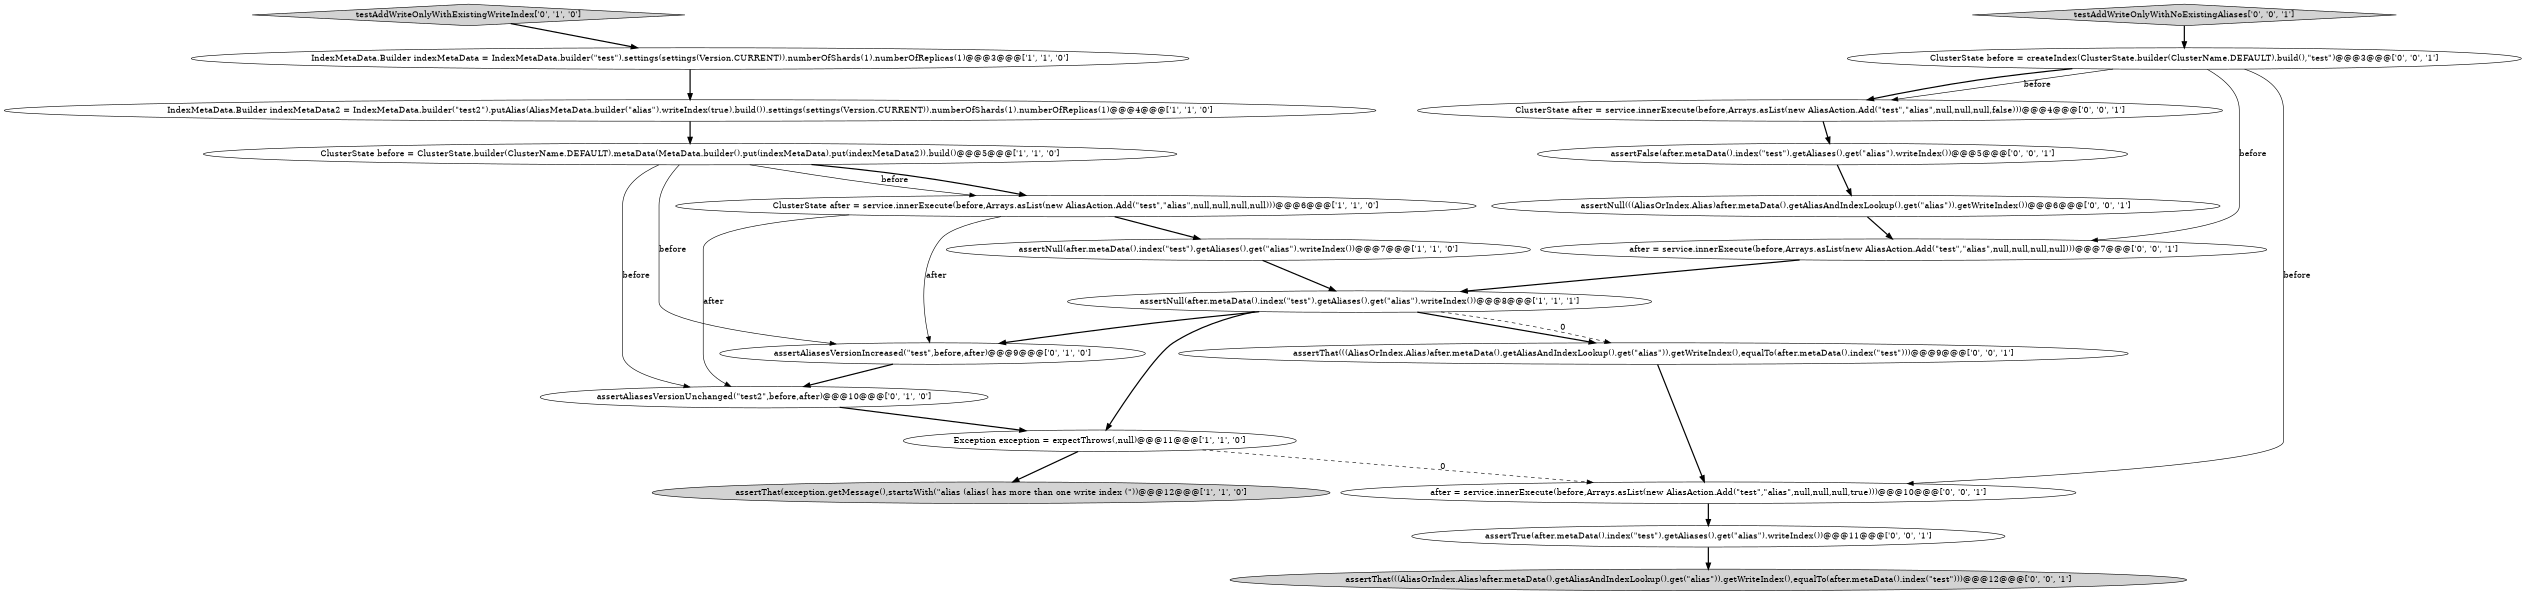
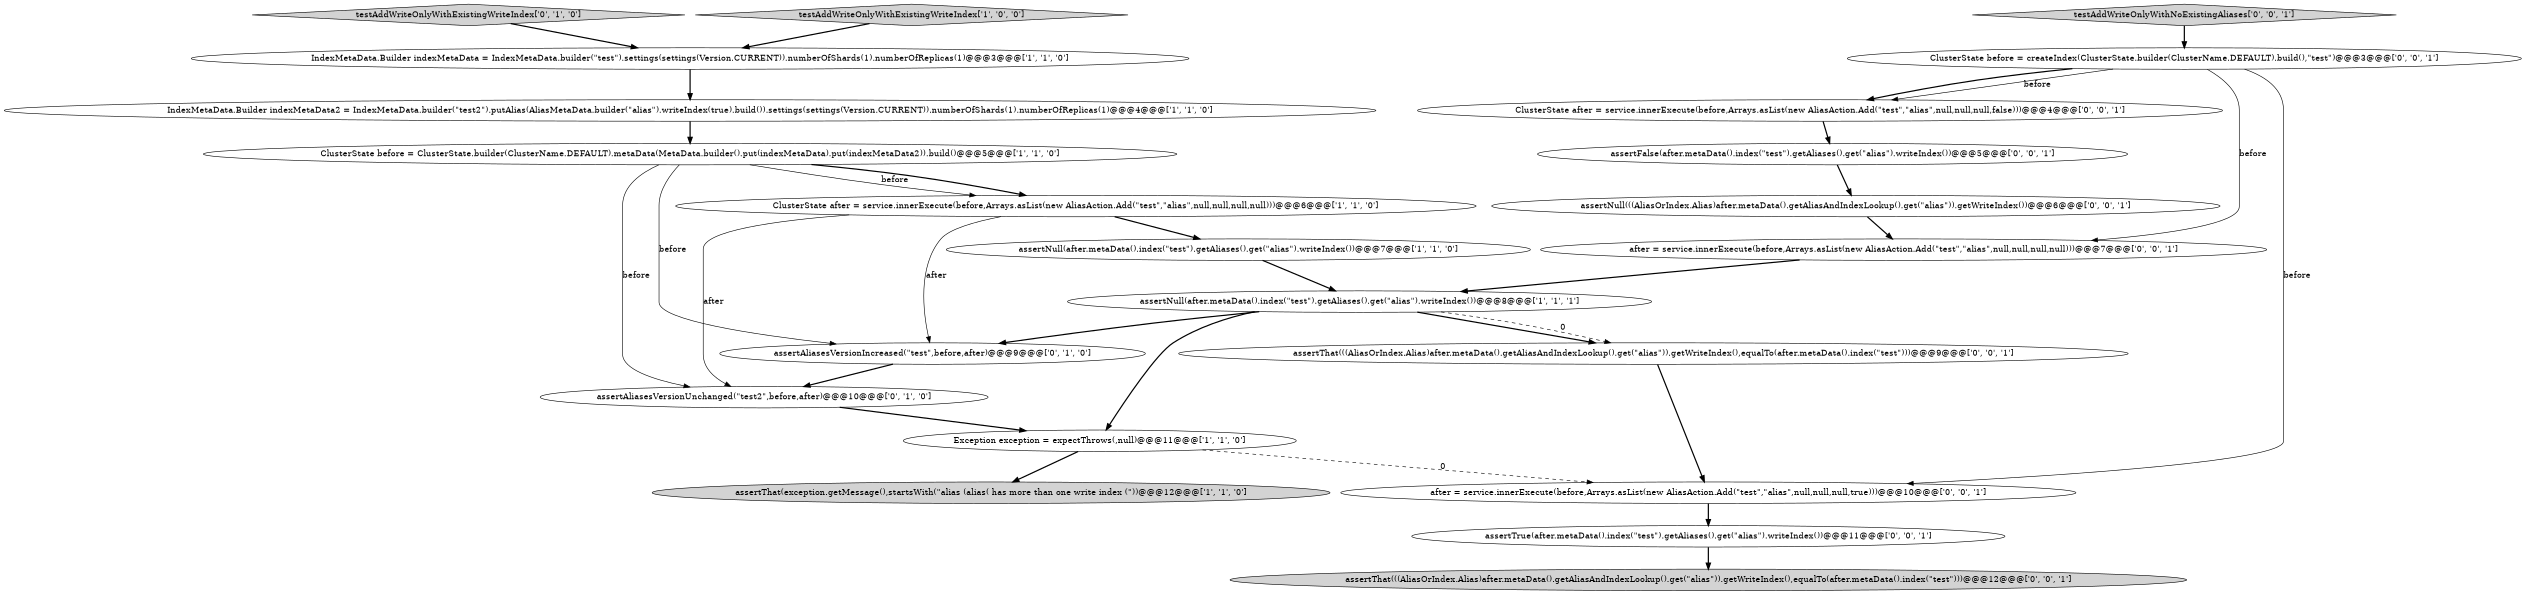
  digraph {
    node [fillcolor=white shape=ellipse style=filled]
    edge [style=bold]
    n1 [label="assertFalse(after.metaData().index(\"test\").getAliases().get(\"alias\").writeIndex())@@@5@@@['0', '0', '1']"]
    n2 [label="assertNull(((AliasOrIndex.Alias)after.metaData().getAliasAndIndexLookup().get(\"alias\")).getWriteIndex())@@@6@@@['0', '0', '1']"]
+   n3 [fillcolor=lightgray label="testAddWriteOnlyWithExistingWriteIndex['1', '0', '0']" shape=diamond]
    n4 [label="IndexMetaData.Builder indexMetaData = IndexMetaData.builder(\"test\").settings(settings(Version.CURRENT)).numberOfShards(1).numberOfReplicas(1)@@@3@@@['1', '1', '0']"]
    n5 [label="assertTrue(after.metaData().index(\"test\").getAliases().get(\"alias\").writeIndex())@@@11@@@['0', '0', '1']"]
    n6 [fillcolor=lightgray label="assertThat(((AliasOrIndex.Alias)after.metaData().getAliasAndIndexLookup().get(\"alias\")).getWriteIndex(),equalTo(after.metaData().index(\"test\")))@@@12@@@['0', '0', '1']"]
    n7 [label="assertNull(after.metaData().index(\"test\").getAliases().get(\"alias\").writeIndex())@@@8@@@['1', '1', '1']"]
    n8 [label="assertAliasesVersionIncreased(\"test\",before,after)@@@9@@@['0', '1', '0']"]
    n9 [label="Exception exception = expectThrows(,null)@@@11@@@['1', '1', '0']"]
    n10 [label="assertThat(((AliasOrIndex.Alias)after.metaData().getAliasAndIndexLookup().get(\"alias\")).getWriteIndex(),equalTo(after.metaData().index(\"test\")))@@@9@@@['0', '0', '1']"]
    n11 [label="ClusterState after = service.innerExecute(before,Arrays.asList(new AliasAction.Add(\"test\",\"alias\",null,null,null,null)))@@@6@@@['1', '1', '0']"]
    n12 [label="assertNull(after.metaData().index(\"test\").getAliases().get(\"alias\").writeIndex())@@@7@@@['1', '1', '0']"]
    n13 [label="assertAliasesVersionUnchanged(\"test2\",before,after)@@@10@@@['0', '1', '0']"]
    n14 [label="after = service.innerExecute(before,Arrays.asList(new AliasAction.Add(\"test\",\"alias\",null,null,null,null)))@@@7@@@['0', '0', '1']"]
    n15 [label="IndexMetaData.Builder indexMetaData2 = IndexMetaData.builder(\"test2\").putAlias(AliasMetaData.builder(\"alias\").writeIndex(true).build()).settings(settings(Version.CURRENT)).numberOfShards(1).numberOfReplicas(1)@@@4@@@['1', '1', '0']"]
    n16 [label="ClusterState before = createIndex(ClusterState.builder(ClusterName.DEFAULT).build(),\"test\")@@@3@@@['0', '0', '1']"]
    n17 [label="ClusterState after = service.innerExecute(before,Arrays.asList(new AliasAction.Add(\"test\",\"alias\",null,null,null,false)))@@@4@@@['0', '0', '1']"]
    n18 [label="after = service.innerExecute(before,Arrays.asList(new AliasAction.Add(\"test\",\"alias\",null,null,null,true)))@@@10@@@['0', '0', '1']"]
    n19 [fillcolor=lightgray label="testAddWriteOnlyWithExistingWriteIndex['0', '1', '0']" shape=diamond]
    n20 [fillcolor=lightgray label="assertThat(exception.getMessage(),startsWith(\"alias (alias( has more than one write index (\"))@@@12@@@['1', '1', '0']"]
    n21 [label="ClusterState before = ClusterState.builder(ClusterName.DEFAULT).metaData(MetaData.builder().put(indexMetaData).put(indexMetaData2)).build()@@@5@@@['1', '1', '0']"]
    n22 [fillcolor=lightgray label="testAddWriteOnlyWithNoExistingAliases['0', '0', '1']" shape=diamond]
    n1 -> n2
    n2 -> n14
+   n3 -> n4
    n4 -> n15
    n5 -> n6
    n7 -> n8
    n7 -> n9
    n7 -> n10
    n7 -> n10 [label=0 style=dashed]
    n8 -> n13
    n9 -> n18 [label=0 style=dashed]
    n9 -> n20
    n10 -> n18
    n11 -> n8 [label=after style=solid]
    n11 -> n12
    n11 -> n13 [label=after style=solid]
    n12 -> n7
    n13 -> n9
    n14 -> n7
    n15 -> n21
    n16 -> n14 [label=before style=solid]
    n16 -> n17 [label=before style=solid]
    n16 -> n17
    n16 -> n18 [label=before style=solid]
    n17 -> n1
    n18 -> n5
    n19 -> n4
    n21 -> n8 [label=before style=solid]
    n21 -> n11 [label=before style=solid]
    n21 -> n11
    n21 -> n13 [label=before style=solid]
    n22 -> n16
  }
